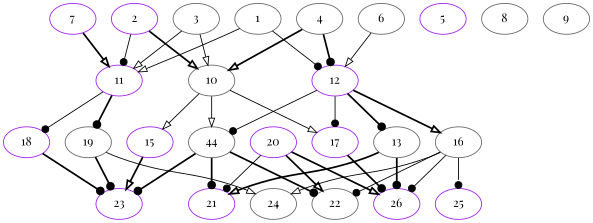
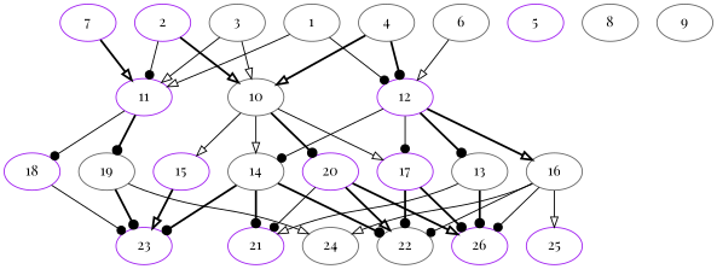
  digraph {
    fontname="Playfair Display"
    node [alpha=0.12 color=gray40 fontname="Playfair Display"]
    edge [arrowhead=dot fontname="Playfair Display" style=solid]
    1 [alpha=0.10 expect_size=11017512591912712]
    11 [alpha=0.09 color=purple expect_size=50271793561785597952]
    12 [alpha=0.17 color=purple expect_size=87883020813417680]
    18 [alpha=0.00 color=purple expect_size=41944809996288000000]
    19 [expect_size=809005764241168]
-   14 [expect_size=7375414410346496000 label=44]
+   14 [expect_size=7375414410346496000]
    17 [color=purple expect_size=710439553268748]
    13 [alpha=0.13 expect_size=67001022129721784]
    16 [alpha=0.04 expect_size=248745968314628440064]
    23 [alpha=0.18 color=purple expect_size=200558559824342720]
    24 [alpha=0.14 expect_size=209477909592896000]
    21 [alpha=0.00 color=purple expect_size=9234408176422868]
    22 [alpha=0.09 expect_size=6511079114180671]
    26 [alpha=0.07 color=purple expect_size=7121276652768751]
    25 [alpha=0.03 color=purple expect_size=94586499789689454592]
    2 [color=purple expect_size=315345649748482112]
    10 [alpha=0.11 expect_size=117418149992032288]
    15 [alpha=0.20 color=purple expect_size=3864761731009624]
    20 [alpha=0.19 color=purple expect_size=1403923596277852]
    3 [alpha=0.13 expect_size=551497277634510848]
    4 [alpha=0.15 expect_size=617491965313837056]
    5 [color=purple expect_size=50504635641866747904]
    6 [alpha=0.01 expect_size=5121133721461027]
    7 [alpha=0.18 color=purple expect_size=68862681891220456]
    8 [alpha=0.05 expect_size=34256762197751365632]
    9 [alpha=0.19 expect_size=9811088339367886848]
    1 -> 11 [arrowhead=onormal]
    1 -> 12
    11 -> 18
    11 -> 19 [style=bold]
    12 -> 14
    12 -> 17
    12 -> 13 [style=bold]
    12 -> 16 [arrowhead=onormal style=bold]
-   18 -> 23 [style=bold]
+   18 -> 23
    19 -> 23 [style=bold]
    19 -> 24 [arrowhead=onormal]
    14 -> 23 [style=bold]
    14 -> 21 [style=bold]
    14 -> 22 [style=bold]
+   17 -> 22 [style=bold]
    17 -> 26 [style=bold]
-   13 -> 21 [arrowhead=onormal style=bold]
+   13 -> 21 [arrowhead=onormal]
    13 -> 26 [style=bold]
    16 -> 24 [arrowhead=onormal]
    16 -> 22
    16 -> 26
-   16 -> 25
+   16 -> 25 [arrowhead=onormal]
    2 -> 11
    2 -> 10 [arrowhead=onormal style=bold]
    10 -> 14 [arrowhead=onormal]
    10 -> 17 [arrowhead=onormal]
    10 -> 15 [arrowhead=onormal]
+   10 -> 20 [style=bold]
    15 -> 23 [arrowhead=onormal style=bold]
    20 -> 21
    20 -> 22 [arrowhead=onormal style=bold]
    20 -> 26 [arrowhead=onormal style=bold]
    3 -> 11 [arrowhead=onormal]
    3 -> 10 [arrowhead=onormal]
    4 -> 12 [style=bold]
    4 -> 10 [arrowhead=onormal style=bold]
    6 -> 12 [arrowhead=onormal]
    7 -> 11 [arrowhead=onormal style=bold]
  }
